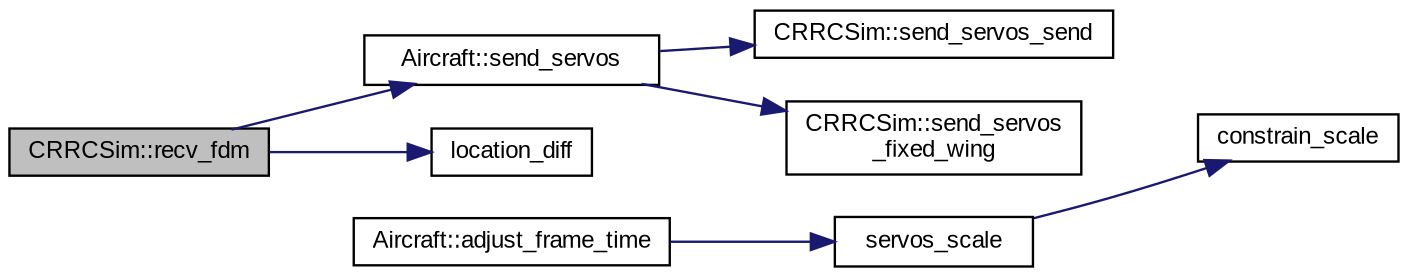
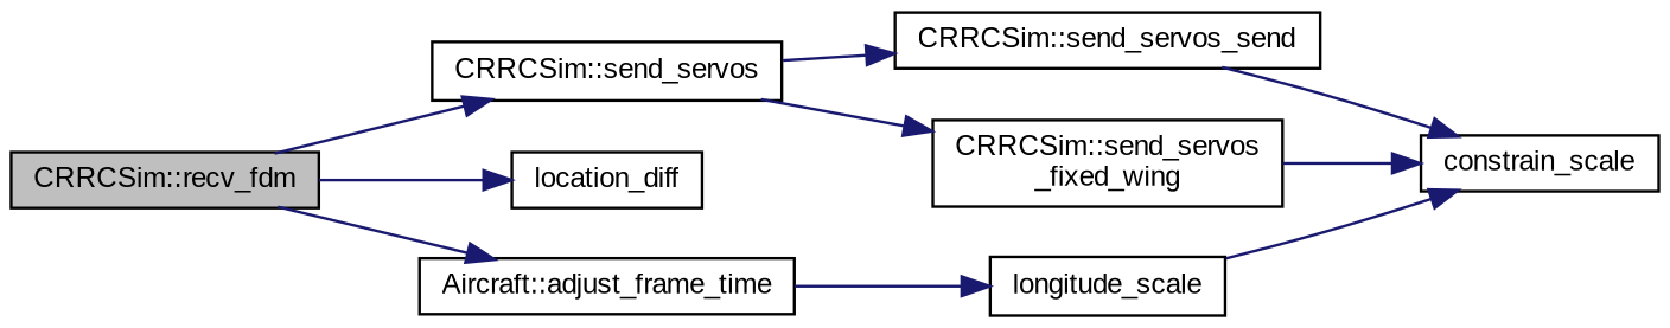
  digraph {
    fontname="Liberation Sans"
    rankdir=LR
    node [color=black fillcolor=white fontname="Liberation Sans" fontsize=10 shape=record style=filled]
    edge [color=midnightblue fontname="Liberation Sans" fontsize=10 labelfontname=Helvetica labelfontsize=10 style=solid]
    n1 [fillcolor=grey75 fontcolor=black height=0.2 label="CRRCSim::recv_fdm" width=0.4]
-   n2 [height=0.2 label="Aircraft::send_servos" width=0.4]
+   n2 [height=0.2 label="CRRCSim::send_servos" width=0.4]
    n3 [height=0.2 label=location_diff width=0.4]
    n4 [height=0.2 label="Aircraft::adjust_frame_time" width=0.4]
    n5 [height=0.2 label="CRRCSim::send_servos_send" width=0.4]
    n6 [height=0.2 label="CRRCSim::send_servos\l_fixed_wing" width=0.4]
-   n7 [height=0.2 label=servos_scale width=0.4]
+   n7 [height=0.2 label=longitude_scale width=0.4]
    n8 [height=0.2 label=constrain_scale width=0.4]
    n1 -> n2
    n1 -> n3
+   n1 -> n4
    n2 -> n5
    n2 -> n6
    n4 -> n7
+   n5 -> n8
+   n6 -> n8
    n7 -> n8
  }
